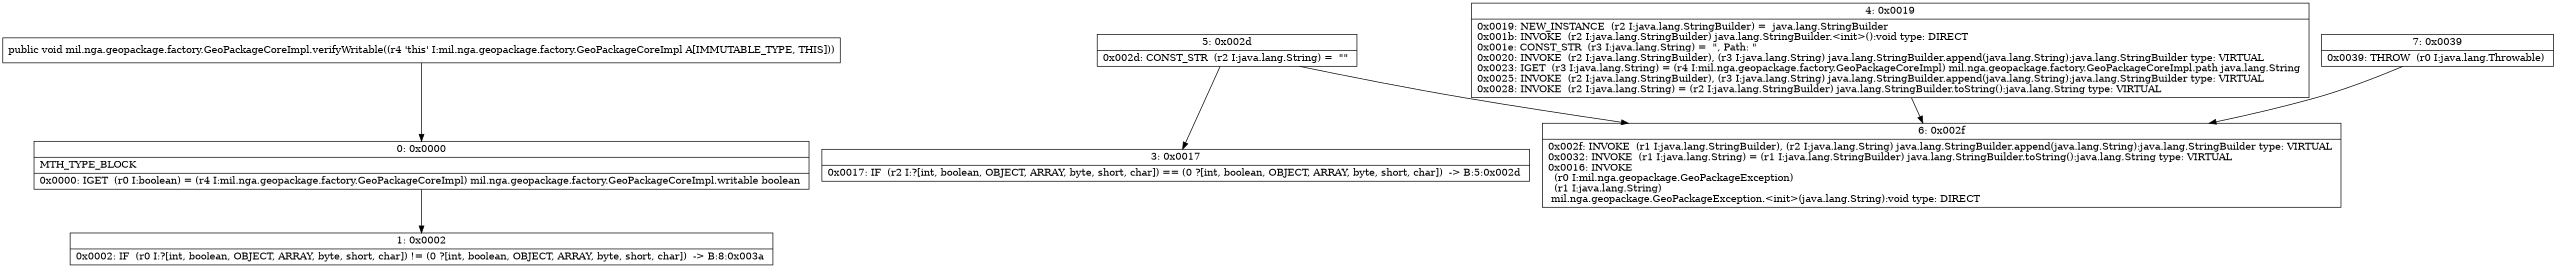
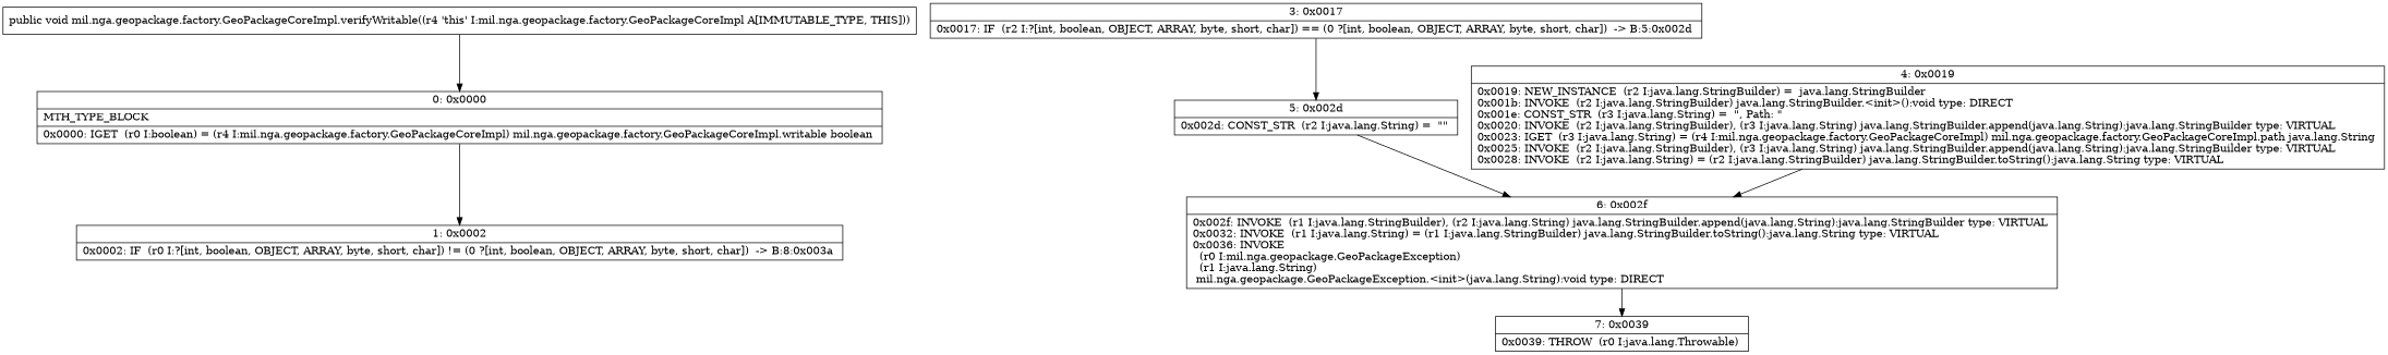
  digraph {
    node [shape=record]
    n1 [label="{0\:\ 0x0000|MTH_TYPE_BLOCK\l|0x0000: IGET  (r0 I:boolean) = (r4 I:mil.nga.geopackage.factory.GeoPackageCoreImpl) mil.nga.geopackage.factory.GeoPackageCoreImpl.writable boolean \l}"]
    n2 [label="{1\:\ 0x0002|0x0002: IF  (r0 I:?[int, boolean, OBJECT, ARRAY, byte, short, char]) != (0 ?[int, boolean, OBJECT, ARRAY, byte, short, char])  \-\> B:8:0x003a \l}"]
    n3 [label="{3\:\ 0x0017|0x0017: IF  (r2 I:?[int, boolean, OBJECT, ARRAY, byte, short, char]) == (0 ?[int, boolean, OBJECT, ARRAY, byte, short, char])  \-\> B:5:0x002d \l}"]
    n4 [label="{5\:\ 0x002d|0x002d: CONST_STR  (r2 I:java.lang.String) =  \"\" \l}"]
    n5 [label="{4\:\ 0x0019|0x0019: NEW_INSTANCE  (r2 I:java.lang.StringBuilder) =  java.lang.StringBuilder \l0x001b: INVOKE  (r2 I:java.lang.StringBuilder) java.lang.StringBuilder.\<init\>():void type: DIRECT \l0x001e: CONST_STR  (r3 I:java.lang.String) =  \", Path: \" \l0x0020: INVOKE  (r2 I:java.lang.StringBuilder), (r3 I:java.lang.String) java.lang.StringBuilder.append(java.lang.String):java.lang.StringBuilder type: VIRTUAL \l0x0023: IGET  (r3 I:java.lang.String) = (r4 I:mil.nga.geopackage.factory.GeoPackageCoreImpl) mil.nga.geopackage.factory.GeoPackageCoreImpl.path java.lang.String \l0x0025: INVOKE  (r2 I:java.lang.StringBuilder), (r3 I:java.lang.String) java.lang.StringBuilder.append(java.lang.String):java.lang.StringBuilder type: VIRTUAL \l0x0028: INVOKE  (r2 I:java.lang.String) = (r2 I:java.lang.StringBuilder) java.lang.StringBuilder.toString():java.lang.String type: VIRTUAL \l}"]
-   n6 [label="{6\:\ 0x002f|0x002f: INVOKE  (r1 I:java.lang.StringBuilder), (r2 I:java.lang.String) java.lang.StringBuilder.append(java.lang.String):java.lang.StringBuilder type: VIRTUAL \l0x0032: INVOKE  (r1 I:java.lang.String) = (r1 I:java.lang.StringBuilder) java.lang.StringBuilder.toString():java.lang.String type: VIRTUAL \l0x0016: INVOKE  \l  (r0 I:mil.nga.geopackage.GeoPackageException)\l  (r1 I:java.lang.String)\l mil.nga.geopackage.GeoPackageException.\<init\>(java.lang.String):void type: DIRECT \l}"]
+   n6 [label="{6\:\ 0x002f|0x002f: INVOKE  (r1 I:java.lang.StringBuilder), (r2 I:java.lang.String) java.lang.StringBuilder.append(java.lang.String):java.lang.StringBuilder type: VIRTUAL \l0x0032: INVOKE  (r1 I:java.lang.String) = (r1 I:java.lang.StringBuilder) java.lang.StringBuilder.toString():java.lang.String type: VIRTUAL \l0x0036: INVOKE  \l  (r0 I:mil.nga.geopackage.GeoPackageException)\l  (r1 I:java.lang.String)\l mil.nga.geopackage.GeoPackageException.\<init\>(java.lang.String):void type: DIRECT \l}"]
    n7 [label="{7\:\ 0x0039|0x0039: THROW  (r0 I:java.lang.Throwable) \l}"]
    n8 [label="{public void mil.nga.geopackage.factory.GeoPackageCoreImpl.verifyWritable((r4 'this' I:mil.nga.geopackage.factory.GeoPackageCoreImpl A[IMMUTABLE_TYPE, THIS])) }"]
    n1 -> n2
-   n4 -> n3
+   n3 -> n4
    n4 -> n6
    n5 -> n6
-   n7 -> n6
+   n6 -> n7
    n8 -> n1
  }
